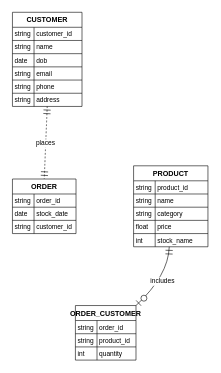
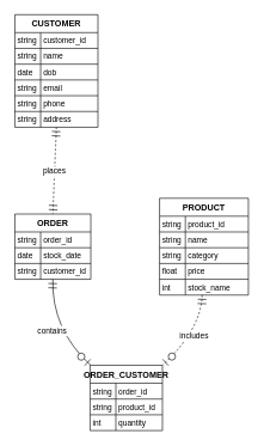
  <mxCell id="0" />
  <mxCell id="1" parent="0" />
  <mxCell id="2" value="CUSTOMER" style="shape=table;startSize=25;container=1;collapsible=0;childLayout=tableLayout;fixedRows=1;rowLines=1;fontStyle=1;align=center;resizeLast=1;" parent="1" vertex="1"><mxGeometry x="20" y="20" width="116" height="157" as="geometry" /></mxCell>
  <mxCell id="3" style="shape=tableRow;horizontal=0;startSize=0;swimlaneHead=0;swimlaneBody=0;fillColor=none;collapsible=0;dropTarget=0;points=[[0,0.5],[1,0.5]];portConstraint=eastwest;top=0;left=0;right=0;bottom=0;" parent="2" vertex="1"><mxGeometry y="25" width="116" height="22" as="geometry" /></mxCell>
  <mxCell id="4" value="string" style="shape=partialRectangle;connectable=0;fillColor=none;top=0;left=0;bottom=0;right=0;align=left;spacingLeft=2;overflow=hidden;fontSize=11;" parent="3" vertex="1"><mxGeometry width="36" height="22" as="geometry"><mxRectangle width="36" height="22" as="alternateBounds" /></mxGeometry></mxCell>
  <mxCell id="5" value="customer_id" style="shape=partialRectangle;connectable=0;fillColor=none;top=0;left=0;bottom=0;right=0;align=left;spacingLeft=2;overflow=hidden;fontSize=11;" parent="3" vertex="1"><mxGeometry x="36" width="80" height="22" as="geometry"><mxRectangle width="80" height="22" as="alternateBounds" /></mxGeometry></mxCell>
  <mxCell id="6" style="shape=tableRow;horizontal=0;startSize=0;swimlaneHead=0;swimlaneBody=0;fillColor=none;collapsible=0;dropTarget=0;points=[[0,0.5],[1,0.5]];portConstraint=eastwest;top=0;left=0;right=0;bottom=0;" parent="2" vertex="1"><mxGeometry y="47" width="116" height="22" as="geometry" /></mxCell>
  <mxCell id="7" value="string" style="shape=partialRectangle;connectable=0;fillColor=none;top=0;left=0;bottom=0;right=0;align=left;spacingLeft=2;overflow=hidden;fontSize=11;" parent="6" vertex="1"><mxGeometry width="36" height="22" as="geometry"><mxRectangle width="36" height="22" as="alternateBounds" /></mxGeometry></mxCell>
  <mxCell id="8" value="name" style="shape=partialRectangle;connectable=0;fillColor=none;top=0;left=0;bottom=0;right=0;align=left;spacingLeft=2;overflow=hidden;fontSize=11;" parent="6" vertex="1"><mxGeometry x="36" width="80" height="22" as="geometry"><mxRectangle width="80" height="22" as="alternateBounds" /></mxGeometry></mxCell>
  <mxCell id="9" style="shape=tableRow;horizontal=0;startSize=0;swimlaneHead=0;swimlaneBody=0;fillColor=none;collapsible=0;dropTarget=0;points=[[0,0.5],[1,0.5]];portConstraint=eastwest;top=0;left=0;right=0;bottom=0;" parent="2" vertex="1"><mxGeometry y="69" width="116" height="22" as="geometry" /></mxCell>
  <mxCell id="10" value="date" style="shape=partialRectangle;connectable=0;fillColor=none;top=0;left=0;bottom=0;right=0;align=left;spacingLeft=2;overflow=hidden;fontSize=11;" parent="9" vertex="1"><mxGeometry width="36" height="22" as="geometry"><mxRectangle width="36" height="22" as="alternateBounds" /></mxGeometry></mxCell>
  <mxCell id="11" value="dob" style="shape=partialRectangle;connectable=0;fillColor=none;top=0;left=0;bottom=0;right=0;align=left;spacingLeft=2;overflow=hidden;fontSize=11;" parent="9" vertex="1"><mxGeometry x="36" width="80" height="22" as="geometry"><mxRectangle width="80" height="22" as="alternateBounds" /></mxGeometry></mxCell>
  <mxCell id="12" style="shape=tableRow;horizontal=0;startSize=0;swimlaneHead=0;swimlaneBody=0;fillColor=none;collapsible=0;dropTarget=0;points=[[0,0.5],[1,0.5]];portConstraint=eastwest;top=0;left=0;right=0;bottom=0;" parent="2" vertex="1"><mxGeometry y="91" width="116" height="22" as="geometry" /></mxCell>
  <mxCell id="13" value="string" style="shape=partialRectangle;connectable=0;fillColor=none;top=0;left=0;bottom=0;right=0;align=left;spacingLeft=2;overflow=hidden;fontSize=11;" parent="12" vertex="1"><mxGeometry width="36" height="22" as="geometry"><mxRectangle width="36" height="22" as="alternateBounds" /></mxGeometry></mxCell>
  <mxCell id="14" value="email" style="shape=partialRectangle;connectable=0;fillColor=none;top=0;left=0;bottom=0;right=0;align=left;spacingLeft=2;overflow=hidden;fontSize=11;" parent="12" vertex="1"><mxGeometry x="36" width="80" height="22" as="geometry"><mxRectangle width="80" height="22" as="alternateBounds" /></mxGeometry></mxCell>
  <mxCell id="15" style="shape=tableRow;horizontal=0;startSize=0;swimlaneHead=0;swimlaneBody=0;fillColor=none;collapsible=0;dropTarget=0;points=[[0,0.5],[1,0.5]];portConstraint=eastwest;top=0;left=0;right=0;bottom=0;" parent="2" vertex="1"><mxGeometry y="113" width="116" height="22" as="geometry" /></mxCell>
  <mxCell id="16" value="string" style="shape=partialRectangle;connectable=0;fillColor=none;top=0;left=0;bottom=0;right=0;align=left;spacingLeft=2;overflow=hidden;fontSize=11;" parent="15" vertex="1"><mxGeometry width="36" height="22" as="geometry"><mxRectangle width="36" height="22" as="alternateBounds" /></mxGeometry></mxCell>
  <mxCell id="17" value="phone" style="shape=partialRectangle;connectable=0;fillColor=none;top=0;left=0;bottom=0;right=0;align=left;spacingLeft=2;overflow=hidden;fontSize=11;" parent="15" vertex="1"><mxGeometry x="36" width="80" height="22" as="geometry"><mxRectangle width="80" height="22" as="alternateBounds" /></mxGeometry></mxCell>
  <mxCell id="18" style="shape=tableRow;horizontal=0;startSize=0;swimlaneHead=0;swimlaneBody=0;fillColor=none;collapsible=0;dropTarget=0;points=[[0,0.5],[1,0.5]];portConstraint=eastwest;top=0;left=0;right=0;bottom=0;" parent="2" vertex="1"><mxGeometry y="135" width="116" height="22" as="geometry" /></mxCell>
  <mxCell id="19" value="string" style="shape=partialRectangle;connectable=0;fillColor=none;top=0;left=0;bottom=0;right=0;align=left;spacingLeft=2;overflow=hidden;fontSize=11;" parent="18" vertex="1"><mxGeometry width="36" height="22" as="geometry"><mxRectangle width="36" height="22" as="alternateBounds" /></mxGeometry></mxCell>
  <mxCell id="20" value="address" style="shape=partialRectangle;connectable=0;fillColor=none;top=0;left=0;bottom=0;right=0;align=left;spacingLeft=2;overflow=hidden;fontSize=11;" parent="18" vertex="1"><mxGeometry x="36" width="80" height="22" as="geometry"><mxRectangle width="80" height="22" as="alternateBounds" /></mxGeometry></mxCell>
  <mxCell id="21" value="PRODUCT" style="shape=table;startSize=25;container=1;collapsible=0;childLayout=tableLayout;fixedRows=1;rowLines=1;fontStyle=1;align=center;resizeLast=1;" parent="1" vertex="1"><mxGeometry x="222" y="276" width="124" height="135" as="geometry" /></mxCell>
  <mxCell id="22" style="shape=tableRow;horizontal=0;startSize=0;swimlaneHead=0;swimlaneBody=0;fillColor=none;collapsible=0;dropTarget=0;points=[[0,0.5],[1,0.5]];portConstraint=eastwest;top=0;left=0;right=0;bottom=0;" parent="21" vertex="1"><mxGeometry y="25" width="124" height="22" as="geometry" /></mxCell>
  <mxCell id="23" value="string" style="shape=partialRectangle;connectable=0;fillColor=none;top=0;left=0;bottom=0;right=0;align=left;spacingLeft=2;overflow=hidden;fontSize=11;" parent="22" vertex="1"><mxGeometry width="36" height="22" as="geometry"><mxRectangle width="36" height="22" as="alternateBounds" /></mxGeometry></mxCell>
  <mxCell id="24" value="product_id" style="shape=partialRectangle;connectable=0;fillColor=none;top=0;left=0;bottom=0;right=0;align=left;spacingLeft=2;overflow=hidden;fontSize=11;" parent="22" vertex="1"><mxGeometry x="36" width="88" height="22" as="geometry"><mxRectangle width="88" height="22" as="alternateBounds" /></mxGeometry></mxCell>
  <mxCell id="25" style="shape=tableRow;horizontal=0;startSize=0;swimlaneHead=0;swimlaneBody=0;fillColor=none;collapsible=0;dropTarget=0;points=[[0,0.5],[1,0.5]];portConstraint=eastwest;top=0;left=0;right=0;bottom=0;" parent="21" vertex="1"><mxGeometry y="47" width="124" height="22" as="geometry" /></mxCell>
  <mxCell id="26" value="string" style="shape=partialRectangle;connectable=0;fillColor=none;top=0;left=0;bottom=0;right=0;align=left;spacingLeft=2;overflow=hidden;fontSize=11;" parent="25" vertex="1"><mxGeometry width="36" height="22" as="geometry"><mxRectangle width="36" height="22" as="alternateBounds" /></mxGeometry></mxCell>
  <mxCell id="27" value="name" style="shape=partialRectangle;connectable=0;fillColor=none;top=0;left=0;bottom=0;right=0;align=left;spacingLeft=2;overflow=hidden;fontSize=11;" parent="25" vertex="1"><mxGeometry x="36" width="88" height="22" as="geometry"><mxRectangle width="88" height="22" as="alternateBounds" /></mxGeometry></mxCell>
  <mxCell id="28" style="shape=tableRow;horizontal=0;startSize=0;swimlaneHead=0;swimlaneBody=0;fillColor=none;collapsible=0;dropTarget=0;points=[[0,0.5],[1,0.5]];portConstraint=eastwest;top=0;left=0;right=0;bottom=0;" parent="21" vertex="1"><mxGeometry y="69" width="124" height="22" as="geometry" /></mxCell>
  <mxCell id="29" value="string" style="shape=partialRectangle;connectable=0;fillColor=none;top=0;left=0;bottom=0;right=0;align=left;spacingLeft=2;overflow=hidden;fontSize=11;" parent="28" vertex="1"><mxGeometry width="36" height="22" as="geometry"><mxRectangle width="36" height="22" as="alternateBounds" /></mxGeometry></mxCell>
  <mxCell id="30" value="category" style="shape=partialRectangle;connectable=0;fillColor=none;top=0;left=0;bottom=0;right=0;align=left;spacingLeft=2;overflow=hidden;fontSize=11;" parent="28" vertex="1"><mxGeometry x="36" width="88" height="22" as="geometry"><mxRectangle width="88" height="22" as="alternateBounds" /></mxGeometry></mxCell>
  <mxCell id="31" style="shape=tableRow;horizontal=0;startSize=0;swimlaneHead=0;swimlaneBody=0;fillColor=none;collapsible=0;dropTarget=0;points=[[0,0.5],[1,0.5]];portConstraint=eastwest;top=0;left=0;right=0;bottom=0;" parent="21" vertex="1"><mxGeometry y="91" width="124" height="22" as="geometry" /></mxCell>
  <mxCell id="32" value="float" style="shape=partialRectangle;connectable=0;fillColor=none;top=0;left=0;bottom=0;right=0;align=left;spacingLeft=2;overflow=hidden;fontSize=11;" parent="31" vertex="1"><mxGeometry width="36" height="22" as="geometry"><mxRectangle width="36" height="22" as="alternateBounds" /></mxGeometry></mxCell>
  <mxCell id="33" value="price" style="shape=partialRectangle;connectable=0;fillColor=none;top=0;left=0;bottom=0;right=0;align=left;spacingLeft=2;overflow=hidden;fontSize=11;" parent="31" vertex="1"><mxGeometry x="36" width="88" height="22" as="geometry"><mxRectangle width="88" height="22" as="alternateBounds" /></mxGeometry></mxCell>
  <mxCell id="34" style="shape=tableRow;horizontal=0;startSize=0;swimlaneHead=0;swimlaneBody=0;fillColor=none;collapsible=0;dropTarget=0;points=[[0,0.5],[1,0.5]];portConstraint=eastwest;top=0;left=0;right=0;bottom=0;" parent="21" vertex="1"><mxGeometry y="113" width="124" height="22" as="geometry" /></mxCell>
  <mxCell id="35" value="int" style="shape=partialRectangle;connectable=0;fillColor=none;top=0;left=0;bottom=0;right=0;align=left;spacingLeft=2;overflow=hidden;fontSize=11;" parent="34" vertex="1"><mxGeometry width="36" height="22" as="geometry"><mxRectangle width="36" height="22" as="alternateBounds" /></mxGeometry></mxCell>
  <mxCell id="36" value="stock_name" style="shape=partialRectangle;connectable=0;fillColor=none;top=0;left=0;bottom=0;right=0;align=left;spacingLeft=2;overflow=hidden;fontSize=11;" parent="34" vertex="1"><mxGeometry x="36" width="88" height="22" as="geometry"><mxRectangle width="88" height="22" as="alternateBounds" /></mxGeometry></mxCell>
  <mxCell id="37" value="ORDER" style="shape=table;startSize=25;container=1;collapsible=0;childLayout=tableLayout;fixedRows=1;rowLines=1;fontStyle=1;align=center;resizeLast=1;" parent="1" vertex="1"><mxGeometry x="20" y="298" width="106" height="91" as="geometry" /></mxCell>
  <mxCell id="38" style="shape=tableRow;horizontal=0;startSize=0;swimlaneHead=0;swimlaneBody=0;fillColor=none;collapsible=0;dropTarget=0;points=[[0,0.5],[1,0.5]];portConstraint=eastwest;top=0;left=0;right=0;bottom=0;" parent="37" vertex="1"><mxGeometry y="25" width="106" height="22" as="geometry" /></mxCell>
  <mxCell id="39" value="string" style="shape=partialRectangle;connectable=0;fillColor=none;top=0;left=0;bottom=0;right=0;align=left;spacingLeft=2;overflow=hidden;fontSize=11;" parent="38" vertex="1"><mxGeometry width="36" height="22" as="geometry"><mxRectangle width="36" height="22" as="alternateBounds" /></mxGeometry></mxCell>
  <mxCell id="40" value="order_id" style="shape=partialRectangle;connectable=0;fillColor=none;top=0;left=0;bottom=0;right=0;align=left;spacingLeft=2;overflow=hidden;fontSize=11;" parent="38" vertex="1"><mxGeometry x="36" width="70" height="22" as="geometry"><mxRectangle width="70" height="22" as="alternateBounds" /></mxGeometry></mxCell>
  <mxCell id="41" style="shape=tableRow;horizontal=0;startSize=0;swimlaneHead=0;swimlaneBody=0;fillColor=none;collapsible=0;dropTarget=0;points=[[0,0.5],[1,0.5]];portConstraint=eastwest;top=0;left=0;right=0;bottom=0;" parent="37" vertex="1"><mxGeometry y="47" width="106" height="22" as="geometry" /></mxCell>
  <mxCell id="42" value="date" style="shape=partialRectangle;connectable=0;fillColor=none;top=0;left=0;bottom=0;right=0;align=left;spacingLeft=2;overflow=hidden;fontSize=11;" parent="41" vertex="1"><mxGeometry width="36" height="22" as="geometry"><mxRectangle width="36" height="22" as="alternateBounds" /></mxGeometry></mxCell>
  <mxCell id="43" value="stock_date" style="shape=partialRectangle;connectable=0;fillColor=none;top=0;left=0;bottom=0;right=0;align=left;spacingLeft=2;overflow=hidden;fontSize=11;" parent="41" vertex="1"><mxGeometry x="36" width="70" height="22" as="geometry"><mxRectangle width="70" height="22" as="alternateBounds" /></mxGeometry></mxCell>
  <mxCell id="44" style="shape=tableRow;horizontal=0;startSize=0;swimlaneHead=0;swimlaneBody=0;fillColor=none;collapsible=0;dropTarget=0;points=[[0,0.5],[1,0.5]];portConstraint=eastwest;top=0;left=0;right=0;bottom=0;" parent="37" vertex="1"><mxGeometry y="69" width="106" height="22" as="geometry" /></mxCell>
  <mxCell id="45" value="string" style="shape=partialRectangle;connectable=0;fillColor=none;top=0;left=0;bottom=0;right=0;align=left;spacingLeft=2;overflow=hidden;fontSize=11;" parent="44" vertex="1"><mxGeometry width="36" height="22" as="geometry"><mxRectangle width="36" height="22" as="alternateBounds" /></mxGeometry></mxCell>
  <mxCell id="46" value="customer_id" style="shape=partialRectangle;connectable=0;fillColor=none;top=0;left=0;bottom=0;right=0;align=left;spacingLeft=2;overflow=hidden;fontSize=11;" parent="44" vertex="1"><mxGeometry x="36" width="70" height="22" as="geometry"><mxRectangle width="70" height="22" as="alternateBounds" /></mxGeometry></mxCell>
  <mxCell id="47" value="ORDER_CUSTOMER" style="shape=table;startSize=25;container=1;collapsible=0;childLayout=tableLayout;fixedRows=1;rowLines=1;fontStyle=1;align=center;resizeLast=1;" parent="1" vertex="1"><mxGeometry x="125" y="509" width="101" height="91" as="geometry" /></mxCell>
  <mxCell id="48" style="shape=tableRow;horizontal=0;startSize=0;swimlaneHead=0;swimlaneBody=0;fillColor=none;collapsible=0;dropTarget=0;points=[[0,0.5],[1,0.5]];portConstraint=eastwest;top=0;left=0;right=0;bottom=0;" parent="47" vertex="1"><mxGeometry y="25" width="101" height="22" as="geometry" /></mxCell>
  <mxCell id="49" value="string" style="shape=partialRectangle;connectable=0;fillColor=none;top=0;left=0;bottom=0;right=0;align=left;spacingLeft=2;overflow=hidden;fontSize=11;" parent="48" vertex="1"><mxGeometry width="36" height="22" as="geometry"><mxRectangle width="36" height="22" as="alternateBounds" /></mxGeometry></mxCell>
  <mxCell id="50" value="order_id" style="shape=partialRectangle;connectable=0;fillColor=none;top=0;left=0;bottom=0;right=0;align=left;spacingLeft=2;overflow=hidden;fontSize=11;" parent="48" vertex="1"><mxGeometry x="36" width="65" height="22" as="geometry"><mxRectangle width="65" height="22" as="alternateBounds" /></mxGeometry></mxCell>
  <mxCell id="51" style="shape=tableRow;horizontal=0;startSize=0;swimlaneHead=0;swimlaneBody=0;fillColor=none;collapsible=0;dropTarget=0;points=[[0,0.5],[1,0.5]];portConstraint=eastwest;top=0;left=0;right=0;bottom=0;" parent="47" vertex="1"><mxGeometry y="47" width="101" height="22" as="geometry" /></mxCell>
  <mxCell id="52" value="string" style="shape=partialRectangle;connectable=0;fillColor=none;top=0;left=0;bottom=0;right=0;align=left;spacingLeft=2;overflow=hidden;fontSize=11;" parent="51" vertex="1"><mxGeometry width="36" height="22" as="geometry"><mxRectangle width="36" height="22" as="alternateBounds" /></mxGeometry></mxCell>
  <mxCell id="53" value="product_id" style="shape=partialRectangle;connectable=0;fillColor=none;top=0;left=0;bottom=0;right=0;align=left;spacingLeft=2;overflow=hidden;fontSize=11;" parent="51" vertex="1"><mxGeometry x="36" width="65" height="22" as="geometry"><mxRectangle width="65" height="22" as="alternateBounds" /></mxGeometry></mxCell>
  <mxCell id="54" style="shape=tableRow;horizontal=0;startSize=0;swimlaneHead=0;swimlaneBody=0;fillColor=none;collapsible=0;dropTarget=0;points=[[0,0.5],[1,0.5]];portConstraint=eastwest;top=0;left=0;right=0;bottom=0;" parent="47" vertex="1"><mxGeometry y="69" width="101" height="22" as="geometry" /></mxCell>
  <mxCell id="55" value="int" style="shape=partialRectangle;connectable=0;fillColor=none;top=0;left=0;bottom=0;right=0;align=left;spacingLeft=2;overflow=hidden;fontSize=11;" parent="54" vertex="1"><mxGeometry width="36" height="22" as="geometry"><mxRectangle width="36" height="22" as="alternateBounds" /></mxGeometry></mxCell>
  <mxCell id="56" value="quantity" style="shape=partialRectangle;connectable=0;fillColor=none;top=0;left=0;bottom=0;right=0;align=left;spacingLeft=2;overflow=hidden;fontSize=11;" parent="54" vertex="1"><mxGeometry x="36" width="65" height="22" as="geometry"><mxRectangle width="65" height="22" as="alternateBounds" /></mxGeometry></mxCell>
  <mxCell id="57" value="places" style="curved=1;startArrow=ERmandOne;startSize=10;endArrow=ERmandOne;endSize=10;exitX=0.5;exitY=1;entryX=0.5;entryY=0;dashed=1;" parent="1" source="2" target="37" edge="1"><mxGeometry relative="1" as="geometry"><Array as="points" /></mxGeometry></mxCell>
- <mxCell id="59" value="includes" style="curved=1;startArrow=ERmandOne;startSize=10;;endArrow=ERzeroToOne;endSize=10;;exitX=0.48;exitY=0.99;entryX=1;entryY=0;" parent="1" source="21" target="47" edge="1"><mxGeometry relative="1" as="geometry"><Array as="points"><mxPoint x="280" y="459" /></Array></mxGeometry></mxCell>
+ <mxCell id="58" value="contains" style="curved=1;startArrow=ERmandOne;startSize=10;;endArrow=ERzeroToOne;endSize=10;;exitX=0.5;exitY=0.99;entryX=0.01;entryY=0;" parent="1" source="37" target="47" edge="1"><mxGeometry relative="1" as="geometry"><Array as="points"><mxPoint x="71" y="459" /></Array></mxGeometry></mxCell>
+ <mxCell id="59" value="includes" style="curved=1;startArrow=ERmandOne;startSize=10;endArrow=ERzeroToOne;endSize=10;exitX=0.48;exitY=0.99;entryX=1;entryY=0;dashed=1;" parent="1" source="21" target="47" edge="1"><mxGeometry relative="1" as="geometry"><Array as="points"><mxPoint x="280" y="459" /></Array></mxGeometry></mxCell>
